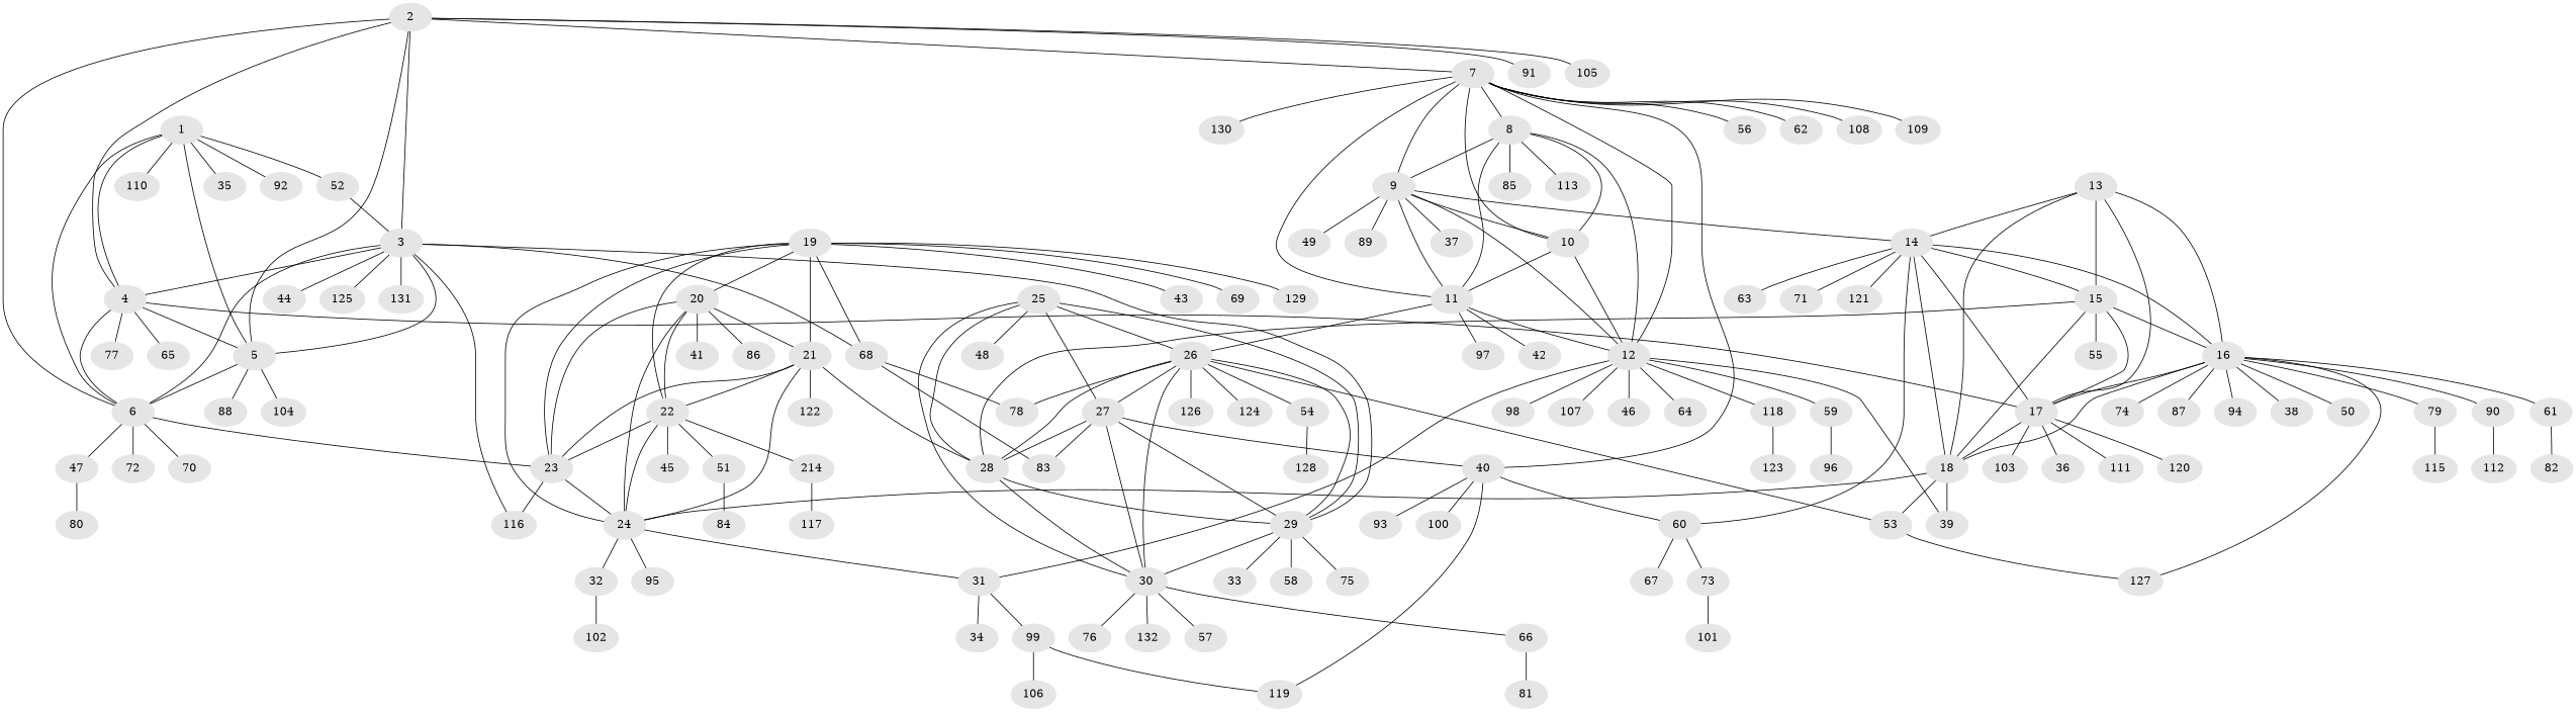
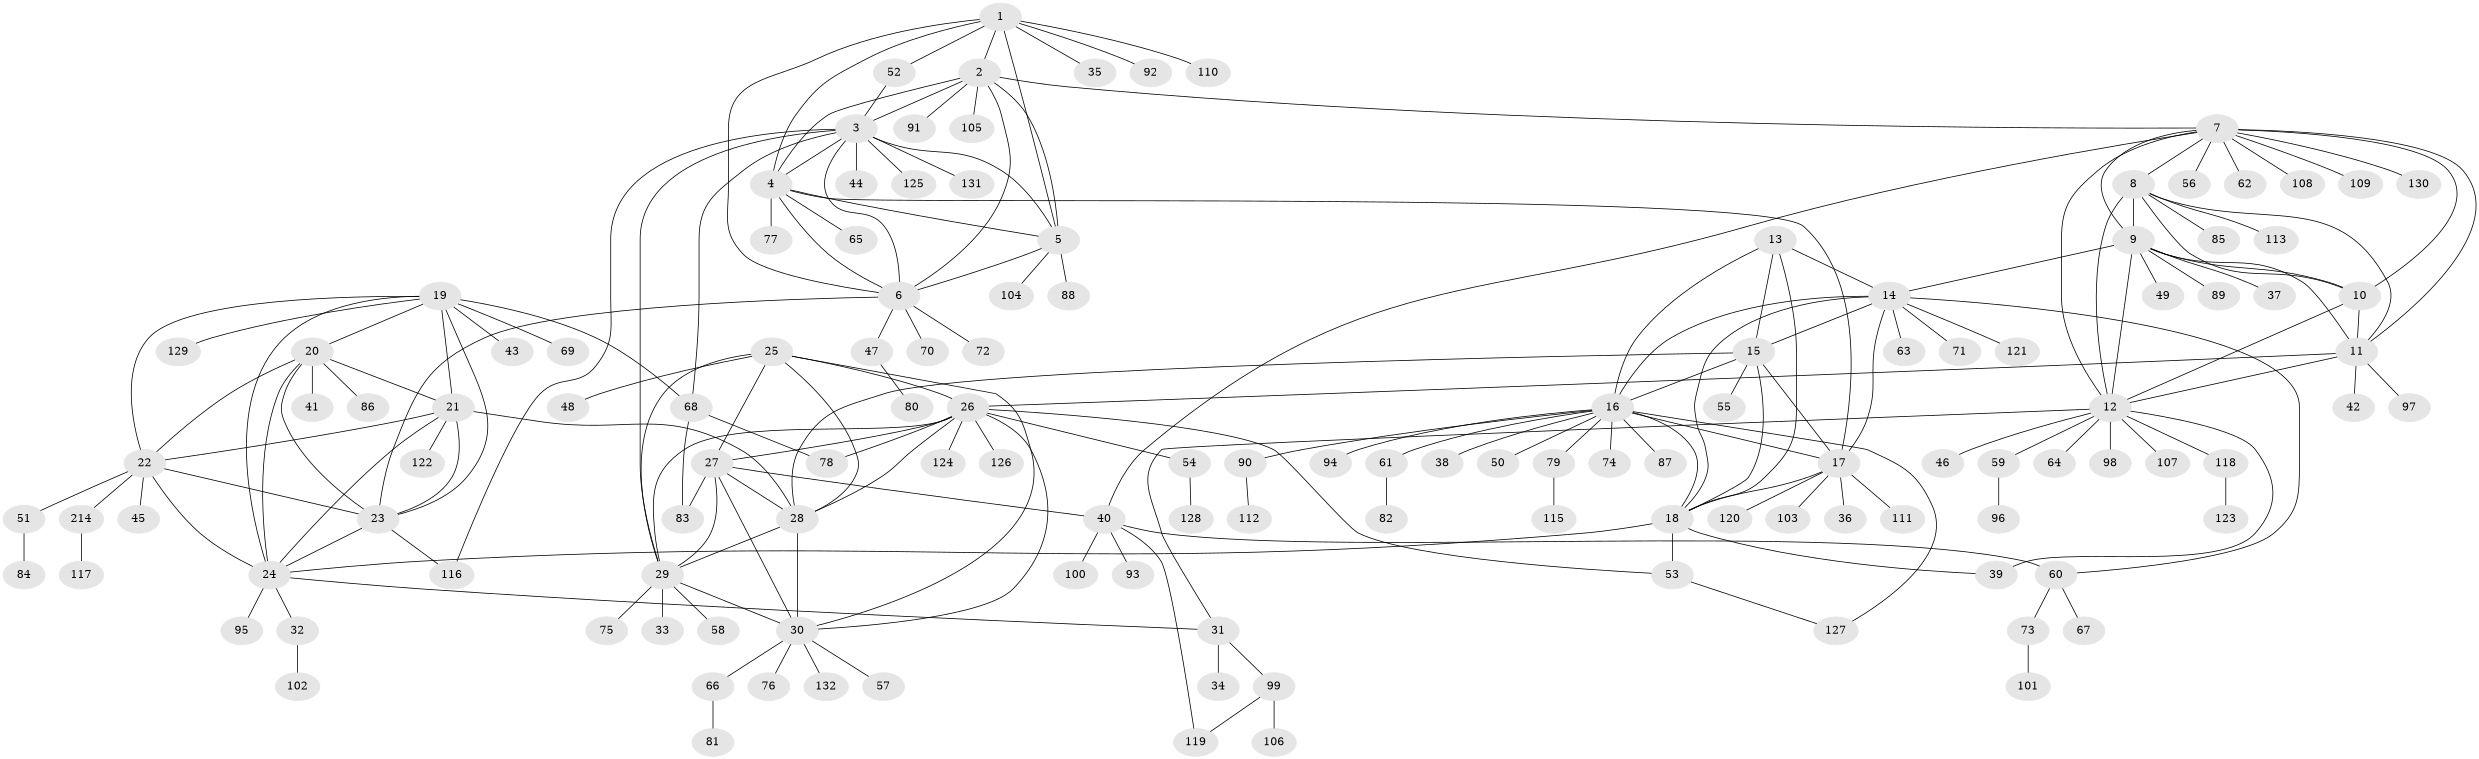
  graph {
    node [color=gray90 style=filled]
    1
    2
    4
    5
    6
    35
    52
    92
    110
    3
    7
    91
    105
    29
    44
    68
    116
    125
    131
    17
    65
    77
    88
    104
    23
    47
    70
    72
    8
    9
    10
    11
    12
    40
    56
    62
    108
    109
    130
    30
    33
    58
    75
    78
    83
    18
    36
    111
    120
    103
    24
    80
    85
    113
    14
    37
    49
    89
    26
    42
    97
    31
    39
    46
    59
    64
    98
    107
    118
    60
    93
    100
    119
    21
    28
    22
    122
    15
    16
    63
    71
    121
    53
    27
    54
    124
    126
    34
    99
    96
    123
    13
    55
    38
    50
    61
    74
    79
    87
    90
    94
    127
    67
    73
    82
    115
    112
    32
    95
    19
    20
    43
    69
    129
    41
    86
    45
    51
    n119 [label=214]
    84
    117
    102
    25
    48
    57
    66
    76
    132
    128
    81
    106
    101
+   1 -- 2
    1 -- 4
    1 -- 5
    1 -- 6
    1 -- 35
    1 -- 52
    1 -- 92
    1 -- 110
    2 -- 4
    2 -- 5
    2 -- 6
    2 -- 3
    2 -- 7
    2 -- 91
    2 -- 105
    4 -- 5
    4 -- 6
    4 -- 17
    4 -- 65
    4 -- 77
    5 -- 6
    5 -- 88
    5 -- 104
    6 -- 23
    6 -- 47
    6 -- 70
    6 -- 72
    52 -- 3
    3 -- 4
    3 -- 5
    3 -- 6
    3 -- 29
    3 -- 44
    3 -- 68
    3 -- 116
    3 -- 125
    3 -- 131
    7 -- 8
    7 -- 9
    7 -- 10
    7 -- 11
    7 -- 12
    7 -- 40
    7 -- 56
    7 -- 62
    7 -- 108
    7 -- 109
    7 -- 130
    29 -- 30
    29 -- 33
    29 -- 58
    29 -- 75
    68 -- 78
    68 -- 83
    17 -- 18
    17 -- 36
    17 -- 111
    17 -- 120
    17 -- 103
    23 -- 116
    23 -- 24
    47 -- 80
    8 -- 9
    8 -- 10
    8 -- 11
    8 -- 12
    8 -- 85
    8 -- 113
    9 -- 10
    9 -- 11
    9 -- 12
    9 -- 14
    9 -- 37
    9 -- 49
    9 -- 89
    10 -- 11
    10 -- 12
    11 -- 12
    11 -- 26
    11 -- 42
    11 -- 97
    12 -- 31
    12 -- 39
    12 -- 46
    12 -- 59
    12 -- 64
    12 -- 98
    12 -- 107
    12 -- 118
    40 -- 60
    40 -- 93
    40 -- 100
    40 -- 119
    30 -- 57
    30 -- 66
    30 -- 76
    30 -- 132
    18 -- 24
    18 -- 39
    18 -- 53
    24 -- 31
    24 -- 32
    24 -- 95
    14 -- 17
    14 -- 18
    14 -- 60
    14 -- 15
    14 -- 16
    14 -- 63
    14 -- 71
    14 -- 121
    26 -- 29
    26 -- 30
    26 -- 78
    26 -- 28
    26 -- 53
    26 -- 27
    26 -- 54
    26 -- 124
    26 -- 126
    31 -- 34
    31 -- 99
    59 -- 96
    118 -- 123
    60 -- 67
    60 -- 73
    21 -- 23
    21 -- 24
    21 -- 28
    21 -- 22
    21 -- 122
    28 -- 29
    28 -- 30
    22 -- 23
    22 -- 24
    22 -- 45
    22 -- 51
    22 -- n119
    15 -- 17
    15 -- 18
    15 -- 28
    15 -- 16
    15 -- 55
    16 -- 17
    16 -- 18
    16 -- 38
    16 -- 50
    16 -- 61
    16 -- 74
    16 -- 79
    16 -- 87
    16 -- 90
    16 -- 94
    16 -- 127
    53 -- 127
    27 -- 29
    27 -- 40
    27 -- 30
    27 -- 83
    27 -- 28
    54 -- 128
    99 -- 119
    99 -- 106
-   13 -- 17
    13 -- 18
    13 -- 14
    13 -- 15
    13 -- 16
    61 -- 82
    79 -- 115
    90 -- 112
    73 -- 101
    32 -- 102
    19 -- 68
    19 -- 23
    19 -- 24
    19 -- 21
    19 -- 22
    19 -- 20
    19 -- 43
    19 -- 69
    19 -- 129
    20 -- 23
    20 -- 24
    20 -- 21
    20 -- 22
    20 -- 41
    20 -- 86
    51 -- 84
    n119 -- 117
    25 -- 29
    25 -- 30
    25 -- 26
    25 -- 28
    25 -- 27
    25 -- 48
    66 -- 81
  }
